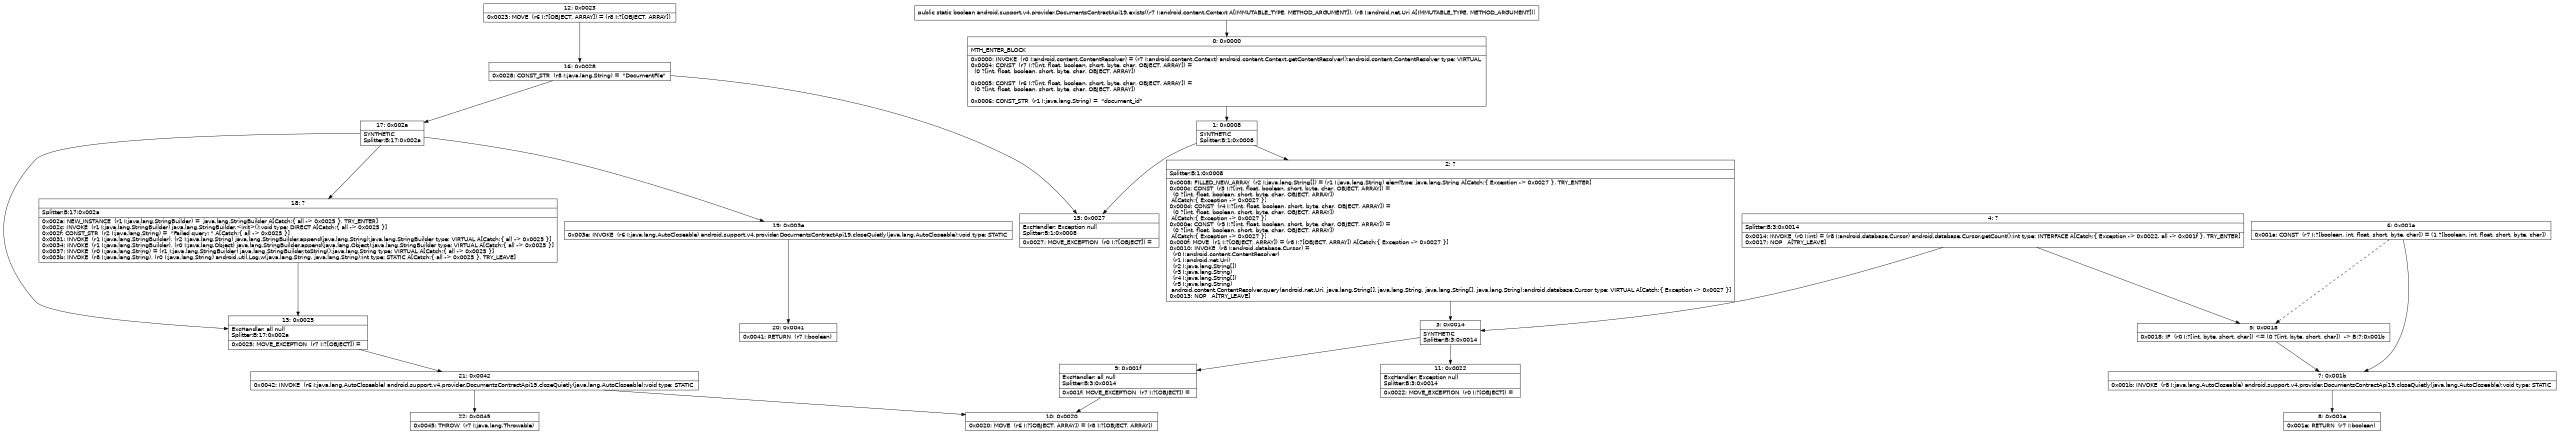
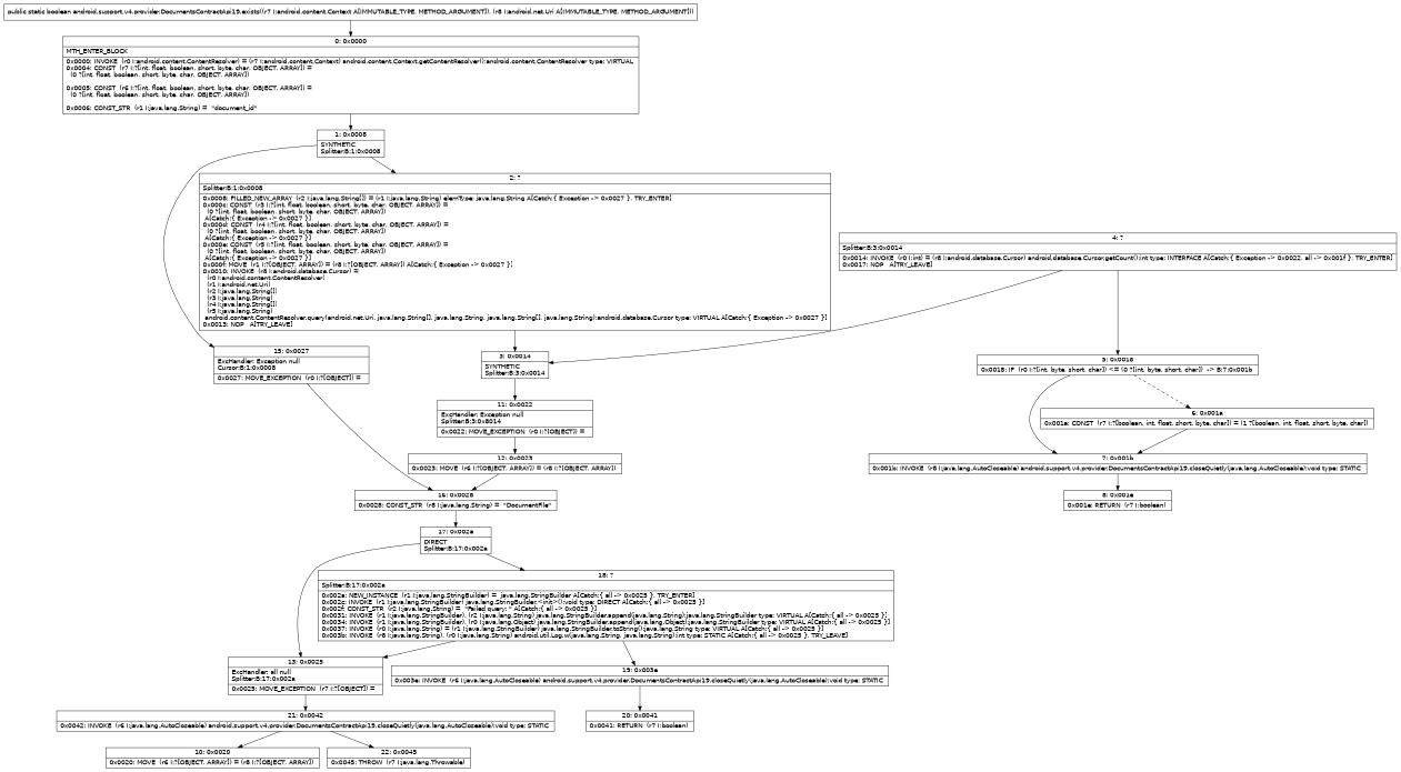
  digraph {
    fontname="DejaVu Sans"
    node [fontname="DejaVu Sans" shape=record]
    edge [fontname="DejaVu Sans"]
    n1 [label="{0\:\ 0x0000|MTH_ENTER_BLOCK\l|0x0000: INVOKE  (r0 I:android.content.ContentResolver) = (r7 I:android.content.Context) android.content.Context.getContentResolver():android.content.ContentResolver type: VIRTUAL \l0x0004: CONST  (r7 I:?[int, float, boolean, short, byte, char, OBJECT, ARRAY]) = \l  (0 ?[int, float, boolean, short, byte, char, OBJECT, ARRAY])\l \l0x0005: CONST  (r6 I:?[int, float, boolean, short, byte, char, OBJECT, ARRAY]) = \l  (0 ?[int, float, boolean, short, byte, char, OBJECT, ARRAY])\l \l0x0006: CONST_STR  (r1 I:java.lang.String) =  \"document_id\" \l}"]
    n2 [label="{1\:\ 0x0008|SYNTHETIC\lSplitter:B:1:0x0008\l}"]
    n3 [label="{2\:\ ?|Splitter:B:1:0x0008\l|0x0008: FILLED_NEW_ARRAY  (r2 I:java.lang.String[]) = (r1 I:java.lang.String) elemType: java.lang.String A[Catch:\{ Exception \-\> 0x0027 \}, TRY_ENTER]\l0x000c: CONST  (r3 I:?[int, float, boolean, short, byte, char, OBJECT, ARRAY]) = \l  (0 ?[int, float, boolean, short, byte, char, OBJECT, ARRAY])\l A[Catch:\{ Exception \-\> 0x0027 \}]\l0x000d: CONST  (r4 I:?[int, float, boolean, short, byte, char, OBJECT, ARRAY]) = \l  (0 ?[int, float, boolean, short, byte, char, OBJECT, ARRAY])\l A[Catch:\{ Exception \-\> 0x0027 \}]\l0x000e: CONST  (r5 I:?[int, float, boolean, short, byte, char, OBJECT, ARRAY]) = \l  (0 ?[int, float, boolean, short, byte, char, OBJECT, ARRAY])\l A[Catch:\{ Exception \-\> 0x0027 \}]\l0x000f: MOVE  (r1 I:?[OBJECT, ARRAY]) = (r8 I:?[OBJECT, ARRAY]) A[Catch:\{ Exception \-\> 0x0027 \}]\l0x0010: INVOKE  (r8 I:android.database.Cursor) = \l  (r0 I:android.content.ContentResolver)\l  (r1 I:android.net.Uri)\l  (r2 I:java.lang.String[])\l  (r3 I:java.lang.String)\l  (r4 I:java.lang.String[])\l  (r5 I:java.lang.String)\l android.content.ContentResolver.query(android.net.Uri, java.lang.String[], java.lang.String, java.lang.String[], java.lang.String):android.database.Cursor type: VIRTUAL A[Catch:\{ Exception \-\> 0x0027 \}]\l0x0013: NOP   A[TRY_LEAVE]\l}"]
-   n4 [label="{15\:\ 0x0027|ExcHandler: Exception null\lSplitter:B:1:0x0008\l|0x0027: MOVE_EXCEPTION  (r0 I:?[OBJECT]) =  \l}"]
+   n4 [label="{15\:\ 0x0027|ExcHandler: Exception null\lCursor:B:1:0x0008\l|0x0027: MOVE_EXCEPTION  (r0 I:?[OBJECT]) =  \l}"]
    n5 [label="{3\:\ 0x0014|SYNTHETIC\lSplitter:B:3:0x0014\l}"]
    n6 [label="{16\:\ 0x0028|0x0028: CONST_STR  (r8 I:java.lang.String) =  \"DocumentFile\" \l}"]
-   n7 [label="{9\:\ 0x001f|ExcHandler: all null\lSplitter:B:3:0x0014\l|0x001f: MOVE_EXCEPTION  (r7 I:?[OBJECT]) =  \l}"]
-   n8 [label="{11\:\ 0x0022|ExcHandler: Exception null\lSplitter:B:3:0x0014\l|0x0022: MOVE_EXCEPTION  (r0 I:?[OBJECT]) =  \l}"]
+   n8 [label="{11\:\ 0x0022|ExcHandler: Exception null\lSplitter:B:3:0x8014\l|0x0022: MOVE_EXCEPTION  (r0 I:?[OBJECT]) =  \l}"]
    n9 [label="{4\:\ ?|Splitter:B:3:0x0014\l|0x0014: INVOKE  (r0 I:int) = (r8 I:android.database.Cursor) android.database.Cursor.getCount():int type: INTERFACE A[Catch:\{ Exception \-\> 0x0022, all \-\> 0x001f \}, TRY_ENTER]\l0x0017: NOP   A[TRY_LEAVE]\l}"]
    n10 [label="{5\:\ 0x0018|0x0018: IF  (r0 I:?[int, byte, short, char]) \<= (0 ?[int, byte, short, char])  \-\> B:7:0x001b \l}"]
    n11 [label="{10\:\ 0x0020|0x0020: MOVE  (r6 I:?[OBJECT, ARRAY]) = (r8 I:?[OBJECT, ARRAY]) \l}"]
    n12 [label="{12\:\ 0x0023|0x0023: MOVE  (r6 I:?[OBJECT, ARRAY]) = (r8 I:?[OBJECT, ARRAY]) \l}"]
    n13 [label="{6\:\ 0x001a|0x001a: CONST  (r7 I:?[boolean, int, float, short, byte, char]) = (1 ?[boolean, int, float, short, byte, char]) \l}"]
    n14 [label="{7\:\ 0x001b|0x001b: INVOKE  (r8 I:java.lang.AutoCloseable) android.support.v4.provider.DocumentsContractApi19.closeQuietly(java.lang.AutoCloseable):void type: STATIC \l}"]
    n15 [label="{8\:\ 0x001e|0x001e: RETURN  (r7 I:boolean) \l}"]
    n16 [label="{21\:\ 0x0042|0x0042: INVOKE  (r6 I:java.lang.AutoCloseable) android.support.v4.provider.DocumentsContractApi19.closeQuietly(java.lang.AutoCloseable):void type: STATIC \l}"]
    n17 [label="{22\:\ 0x0045|0x0045: THROW  (r7 I:java.lang.Throwable) \l}"]
-   n18 [label="{17\:\ 0x002a|SYNTHETIC\lSplitter:B:17:0x002a\l}"]
+   n18 [label="{17\:\ 0x002a|DIRECT\lSplitter:B:17:0x002a\l}"]
    n19 [label="{13\:\ 0x0025|ExcHandler: all null\lSplitter:B:17:0x002a\l|0x0025: MOVE_EXCEPTION  (r7 I:?[OBJECT]) =  \l}"]
    n20 [label="{18\:\ ?|Splitter:B:17:0x002a\l|0x002a: NEW_INSTANCE  (r1 I:java.lang.StringBuilder) =  java.lang.StringBuilder A[Catch:\{ all \-\> 0x0025 \}, TRY_ENTER]\l0x002c: INVOKE  (r1 I:java.lang.StringBuilder) java.lang.StringBuilder.\<init\>():void type: DIRECT A[Catch:\{ all \-\> 0x0025 \}]\l0x002f: CONST_STR  (r2 I:java.lang.String) =  \"Failed query: \" A[Catch:\{ all \-\> 0x0025 \}]\l0x0031: INVOKE  (r1 I:java.lang.StringBuilder), (r2 I:java.lang.String) java.lang.StringBuilder.append(java.lang.String):java.lang.StringBuilder type: VIRTUAL A[Catch:\{ all \-\> 0x0025 \}]\l0x0034: INVOKE  (r1 I:java.lang.StringBuilder), (r0 I:java.lang.Object) java.lang.StringBuilder.append(java.lang.Object):java.lang.StringBuilder type: VIRTUAL A[Catch:\{ all \-\> 0x0025 \}]\l0x0037: INVOKE  (r0 I:java.lang.String) = (r1 I:java.lang.StringBuilder) java.lang.StringBuilder.toString():java.lang.String type: VIRTUAL A[Catch:\{ all \-\> 0x0025 \}]\l0x003b: INVOKE  (r8 I:java.lang.String), (r0 I:java.lang.String) android.util.Log.w(java.lang.String, java.lang.String):int type: STATIC A[Catch:\{ all \-\> 0x0025 \}, TRY_LEAVE]\l}"]
    n21 [label="{19\:\ 0x003e|0x003e: INVOKE  (r6 I:java.lang.AutoCloseable) android.support.v4.provider.DocumentsContractApi19.closeQuietly(java.lang.AutoCloseable):void type: STATIC \l}"]
    n22 [label="{20\:\ 0x0041|0x0041: RETURN  (r7 I:boolean) \l}"]
    n23 [label="{public static boolean android.support.v4.provider.DocumentsContractApi19.exists((r7 I:android.content.Context A[IMMUTABLE_TYPE, METHOD_ARGUMENT]), (r8 I:android.net.Uri A[IMMUTABLE_TYPE, METHOD_ARGUMENT])) }"]
    n1 -> n2
    n2 -> n3
    n2 -> n4
    n3 -> n5
-   n6 -> n4
-   n5 -> n7
+   n4 -> n6
    n5 -> n8
    n6 -> n18
-   n7 -> n11
+   n8 -> n12
    n9 -> n5
    n9 -> n10
-   n13 -> n10 [style=dashed]
+   n10 -> n13 [style=dashed]
    n10 -> n14
    n12 -> n6
    n13 -> n14
    n14 -> n15
    n16 -> n11
    n16 -> n17
    n18 -> n19
    n18 -> n20
    n19 -> n16
    n20 -> n19
-   n18 -> n21
+   n20 -> n21
    n21 -> n22
    n23 -> n1
  }
